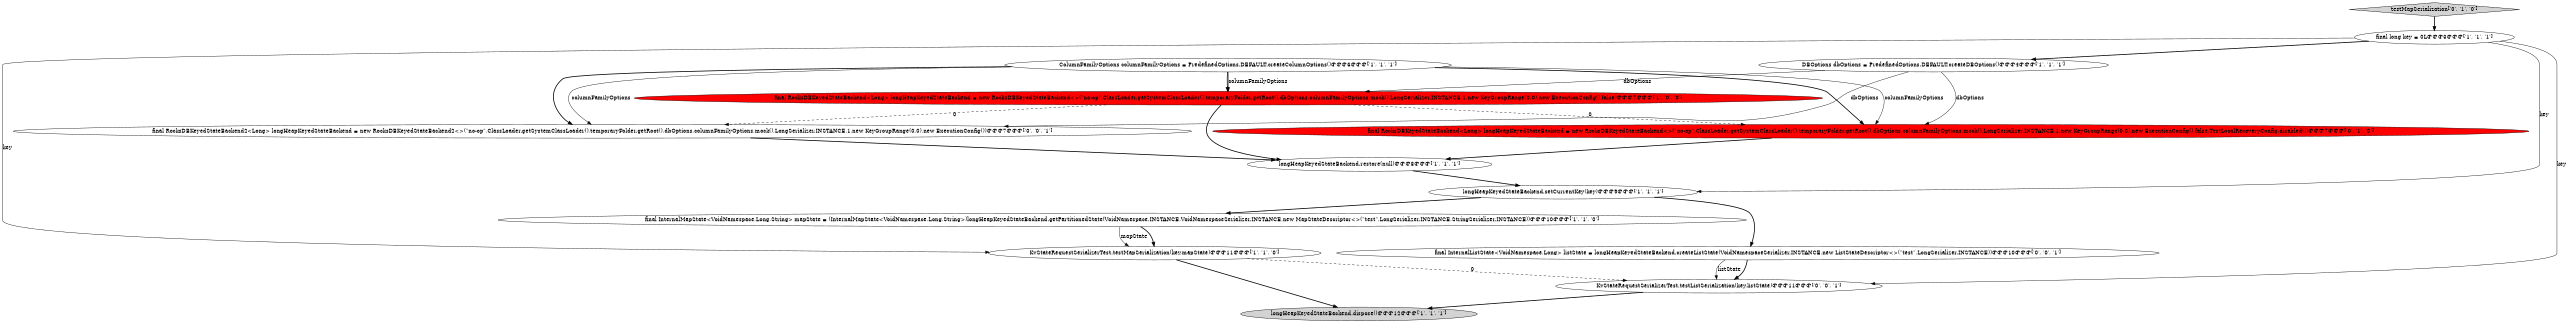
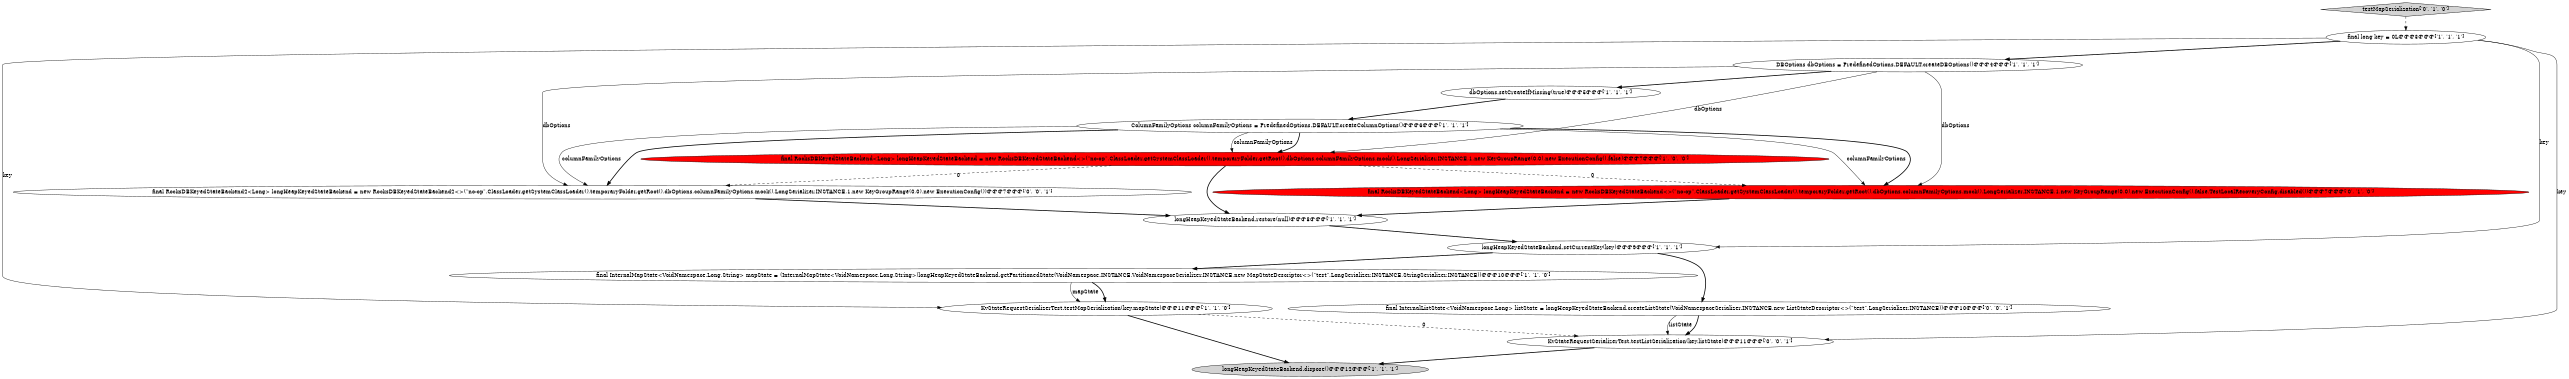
  digraph {
    node [fillcolor=white shape=ellipse style=filled]
    edge [style=bold]
    n1 [fillcolor=lightgray label="testMapSerialization['0', '1', '0']" shape=diamond]
    n2 [label="final long key = 0L@@@3@@@['1', '1', '1']"]
    n3 [label="longHeapKeyedStateBackend.setCurrentKey(key)@@@9@@@['1', '1', '1']"]
    n4 [label="KvStateRequestSerializerTest.testListSerialization(key,listState)@@@11@@@['0', '0', '1']"]
    n5 [label="KvStateRequestSerializerTest.testMapSerialization(key,mapState)@@@11@@@['1', '1', '0']"]
    n6 [label="DBOptions dbOptions = PredefinedOptions.DEFAULT.createDBOptions()@@@4@@@['1', '1', '1']"]
    n7 [fillcolor=red label="final RocksDBKeyedStateBackend<Long> longHeapKeyedStateBackend = new RocksDBKeyedStateBackend<>(\"no-op\",ClassLoader.getSystemClassLoader(),temporaryFolder.getRoot(),dbOptions,columnFamilyOptions,mock(),LongSerializer.INSTANCE,1,new KeyGroupRange(0,0),new ExecutionConfig(),false,TestLocalRecoveryConfig.disabled())@@@7@@@['0', '1', '0']"]
    n8 [label="longHeapKeyedStateBackend.restore(null)@@@8@@@['1', '1', '1']"]
    n9 [label="final RocksDBKeyedStateBackend2<Long> longHeapKeyedStateBackend = new RocksDBKeyedStateBackend2<>(\"no-op\",ClassLoader.getSystemClassLoader(),temporaryFolder.getRoot(),dbOptions,columnFamilyOptions,mock(),LongSerializer.INSTANCE,1,new KeyGroupRange(0,0),new ExecutionConfig())@@@7@@@['0', '0', '1']"]
    n10 [label="final InternalListState<VoidNamespace,Long> listState = longHeapKeyedStateBackend.createListState(VoidNamespaceSerializer.INSTANCE,new ListStateDescriptor<>(\"test\",LongSerializer.INSTANCE))@@@10@@@['0', '0', '1']"]
    n11 [label="final InternalMapState<VoidNamespace,Long,String> mapState = (InternalMapState<VoidNamespace,Long,String>)longHeapKeyedStateBackend.getPartitionedState(VoidNamespace.INSTANCE,VoidNamespaceSerializer.INSTANCE,new MapStateDescriptor<>(\"test\",LongSerializer.INSTANCE,StringSerializer.INSTANCE))@@@10@@@['1', '1', '0']"]
+   n12 [label="dbOptions.setCreateIfMissing(true)@@@5@@@['1', '1', '1']"]
    n13 [label="ColumnFamilyOptions columnFamilyOptions = PredefinedOptions.DEFAULT.createColumnOptions()@@@6@@@['1', '1', '1']"]
    n14 [fillcolor=red label="final RocksDBKeyedStateBackend<Long> longHeapKeyedStateBackend = new RocksDBKeyedStateBackend<>(\"no-op\",ClassLoader.getSystemClassLoader(),temporaryFolder.getRoot(),dbOptions,columnFamilyOptions,mock(),LongSerializer.INSTANCE,1,new KeyGroupRange(0,0),new ExecutionConfig(),false)@@@7@@@['1', '0', '0']"]
    n15 [fillcolor=lightgray label="longHeapKeyedStateBackend.dispose()@@@12@@@['1', '1', '1']"]
-   n1 -> n2
+   n1 -> n2 [style=dashed]
    n2 -> n3 [label=key style=solid]
    n2 -> n4 [label=key style=solid]
    n2 -> n5 [label=key style=solid]
    n2 -> n6
    n3 -> n10
    n3 -> n11
    n4 -> n15
    n5 -> n4 [label=0 style=dashed]
    n5 -> n15
    n6 -> n7 [label=dbOptions style=solid]
    n6 -> n9 [label=dbOptions style=solid]
+   n6 -> n12
    n6 -> n14 [label=dbOptions style=solid]
    n7 -> n8
    n8 -> n3
    n9 -> n8
    n10 -> n4
    n10 -> n4 [label=listState style=solid]
    n11 -> n5
    n11 -> n5 [label=mapState style=solid]
+   n12 -> n13
    n13 -> n7 [label=columnFamilyOptions style=solid]
    n13 -> n7
    n13 -> n9
    n13 -> n9 [label=columnFamilyOptions style=solid]
    n13 -> n14
    n13 -> n14 [label=columnFamilyOptions style=solid]
    n14 -> n7 [label=0 style=dashed]
    n14 -> n8
    n14 -> n9 [label=0 style=dashed]
  }
